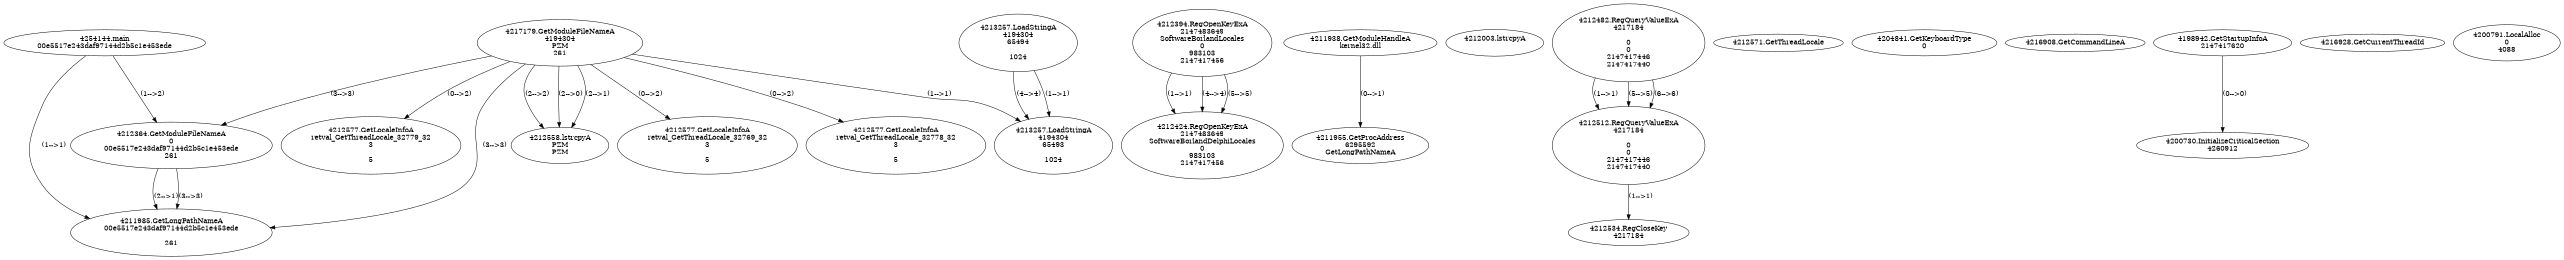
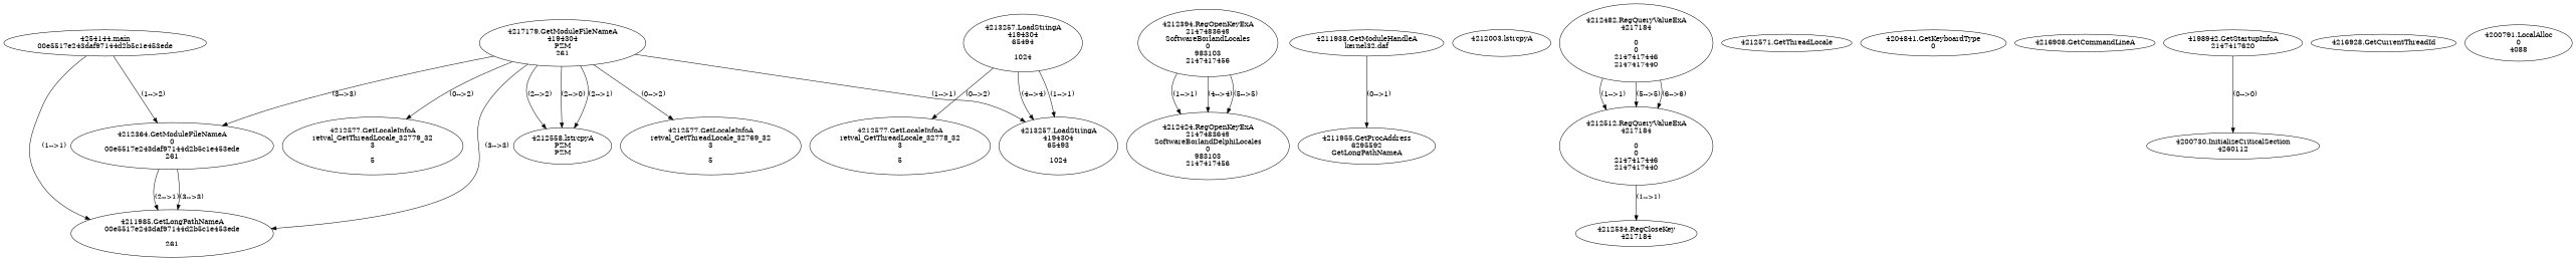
  digraph {
    n1 [label="4254144.main\n00e5517e243daf97144d2b5c1e453ede"]
    n2 [label="4212364.GetModuleFileNameA\n0\n00e5517e243daf97144d2b5c1e453ede\n261"]
    n3 [label="4211985.GetLongPathNameA\n00e5517e243daf97144d2b5c1e453ede\n\n261"]
    n4 [label="4217179.GetModuleFileNameA\n4194304\nPZM\n261"]
    n5 [label="4213257.LoadStringA\n4194304\n65493\n\n1024"]
    n6 [label="4212558.lstrcpyA\nPZM\nPZM"]
    n7 [label="4212577.GetLocaleInfoA\nretval_GetThreadLocale_32778_32\n3\n\n5"]
    n8 [label="4212577.GetLocaleInfoA\nretval_GetThreadLocale_32769_32\n3\n\n5"]
    n9 [label="4212577.GetLocaleInfoA\nretval_GetThreadLocale_32779_32\n3\n\n5"]
    n10 [label="4213257.LoadStringA\n4194304\n65494\n\n1024"]
    n11 [label="4212394.RegOpenKeyExA\n2147483649\nSoftware\Borland\Locales\n0\n983103\n2147417456"]
    n12 [label="4212424.RegOpenKeyExA\n2147483649\nSoftware\Borland\Delphi\Locales\n0\n983103\n2147417456"]
-   n13 [label="4211938.GetModuleHandleA\nkernel32.dll"]
+   n13 [label="4211938.GetModuleHandleA\nkernel32.daf"]
    n14 [label="4211955.GetProcAddress\n6295592\nGetLongPathNameA"]
    n15 [label="4212003.lstrcpyA\n\n"]
    n16 [label="4212482.RegQueryValueExA\n4217184\n\n0\n0\n2147417446\n2147417440"]
    n17 [label="4212512.RegQueryValueExA\n4217184\n\n0\n0\n2147417446\n2147417440"]
    n18 [label="4212534.RegCloseKey\n4217184"]
    n19 [label="4212571.GetThreadLocale\n"]
    n20 [label="4204841.GetKeyboardType\n0"]
    n21 [label="4216908.GetCommandLineA\n"]
    n22 [label="4198942.GetStartupInfoA\n2147417620"]
-   n23 [label="4200730.InitializeCriticalSection\n4260912"]
+   n23 [label="4200730.InitializeCriticalSection\n4260112"]
    n24 [label="4216928.GetCurrentThreadId\n"]
    n25 [label="4200791.LocalAlloc\n0\n4088"]
    n1 -> n2 [label="(1-->2)"]
    n1 -> n3 [label="(1-->1)"]
    n2 -> n3 [label="(2-->1)"]
    n2 -> n3 [label="(3-->3)"]
    n4 -> n2 [label="(3-->3)"]
    n4 -> n3 [label="(3-->3)"]
    n4 -> n5 [label="(1-->1)"]
    n4 -> n6 [label="(2-->1)"]
    n4 -> n6 [label="(2-->2)"]
    n4 -> n6 [label="(2-->0)"]
-   n4 -> n7 [label="(0-->2)"]
+   n10 -> n7 [label="(0-->2)"]
    n4 -> n8 [label="(0-->2)"]
    n4 -> n9 [label="(0-->2)"]
    n10 -> n5 [label="(1-->1)"]
    n10 -> n5 [label="(4-->4)"]
    n11 -> n12 [label="(1-->1)"]
    n11 -> n12 [label="(4-->4)"]
    n11 -> n12 [label="(5-->5)"]
    n13 -> n14 [label="(0-->1)"]
    n16 -> n17 [label="(1-->1)"]
    n16 -> n17 [label="(5-->5)"]
    n16 -> n17 [label="(6-->6)"]
    n17 -> n18 [label="(1-->1)"]
    n22 -> n23 [label="(0-->0)"]
  }
